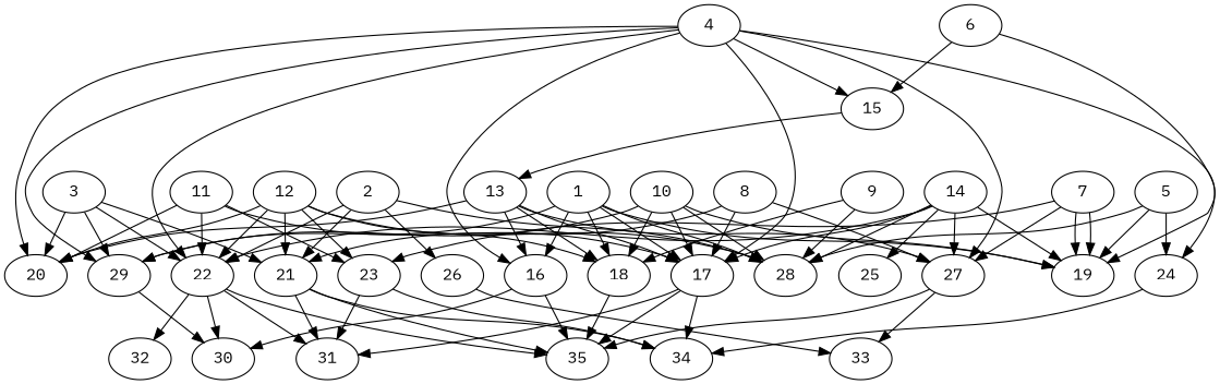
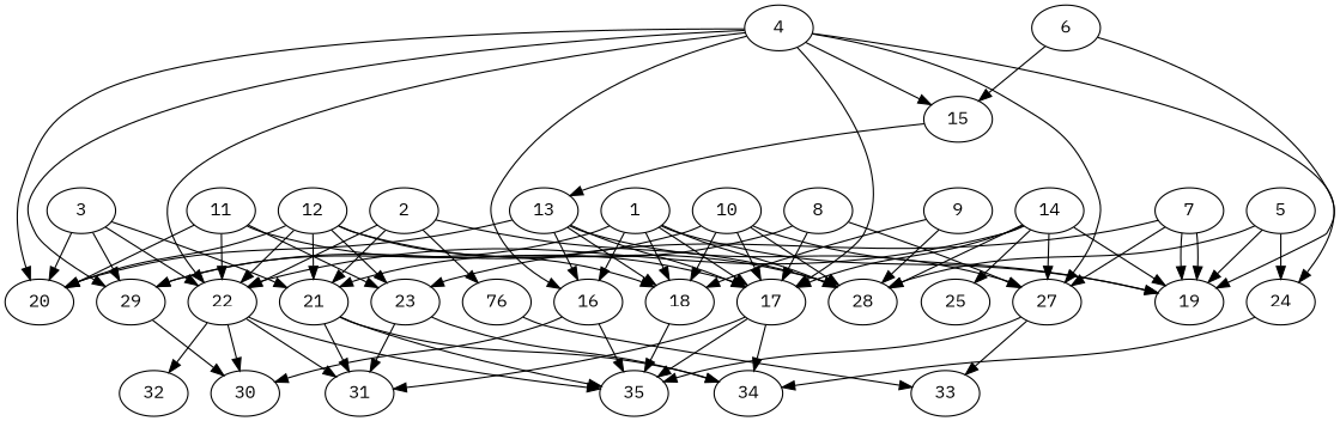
  digraph {
    fontname="IBM Plex Mono"
    node [alpha=0.10 fontname="IBM Plex Mono"]
    edge [fontname="IBM Plex Mono"]
    1 [alpha=0.11 expect_size=5548032]
    16 [alpha=0.08 expect_size=39086080]
    17 [alpha=0.08 expect_size=16507904]
    18 [alpha=0.07 expect_size=34684928]
    19 [alpha=0.06 expect_size=12076032]
    28 [alpha=0.06 expect_size=39450624]
    29 [alpha=0.14 expect_size=9567232]
    30 [alpha=0.01 expect_size=24210432]
    35 [alpha=0.19 expect_size=30989312]
    31 [alpha=0.00 expect_size=6586368]
    34 [alpha=0.12 expect_size=25146368]
    2 [alpha=0.05 expect_size=51146752]
    21 [alpha=0.19 expect_size=49104896]
    22 [alpha=0.05 expect_size=18296832]
-   26 [alpha=0.05 expect_size=47560704]
+   26 [alpha=0.05 expect_size=47560704 label=76]
    32 [alpha=0.04 expect_size=51371008]
    33 [alpha=0.17 expect_size=15726592]
    3 [alpha=0.13 expect_size=36365312]
    20 [alpha=0.13 expect_size=21286912]
    4 [expect_size=50972672]
    15 [alpha=0.00 expect_size=32850944]
    24 [alpha=0.02 expect_size=14204928]
    27 [alpha=0.03 expect_size=20133888]
    13 [alpha=0.09 expect_size=26934272]
    5 [alpha=0.03 expect_size=6720512]
    6 [expect_size=15873024]
    25 [alpha=0.02 expect_size=47008768]
    7 [alpha=0.08 expect_size=38203392]
    23 [alpha=0.04 expect_size=41026560]
    8 [expect_size=17622016]
    9 [alpha=0.04 expect_size=17649664]
    10 [alpha=0.12 expect_size=49744896]
    11 [alpha=0.07 expect_size=35449856]
    12 [expect_size=14651392]
    14 [alpha=0.14 expect_size=9793536]
    1 -> 16
    1 -> 17
    1 -> 18
    1 -> 19
    1 -> 28
    1 -> 29
    16 -> 30
    16 -> 35
    17 -> 35
    17 -> 31
    17 -> 34
    18 -> 35
    29 -> 30
    2 -> 28
    2 -> 21
    2 -> 22
    2 -> 26
    21 -> 35
    21 -> 31
    21 -> 34
    22 -> 30
    22 -> 35
    22 -> 31
    22 -> 32
    26 -> 33
    3 -> 29
    3 -> 21
    3 -> 22
    3 -> 20
    4 -> 16
    4 -> 17
    4 -> 29
    4 -> 22
    4 -> 20
    4 -> 15
    4 -> 24
    4 -> 27
    15 -> 13
    24 -> 34
    27 -> 35
    27 -> 33
    13 -> 16
    13 -> 17
    13 -> 18
    13 -> 20
    13 -> 27
    5 -> 19
    5 -> 28
    5 -> 24
    6 -> 19
    6 -> 15
    7 -> 19
    7 -> 19
    7 -> 27
    7 -> 23
    23 -> 31
    23 -> 34
    8 -> 17
    8 -> 21
    8 -> 27
    9 -> 18
    9 -> 28
    10 -> 17
    10 -> 18
    10 -> 19
    10 -> 28
    10 -> 29
    11 -> 17
    11 -> 22
    11 -> 20
    11 -> 23
    12 -> 18
    12 -> 28
    12 -> 21
    12 -> 22
    12 -> 20
    12 -> 23
    14 -> 17
    14 -> 19
    14 -> 28
    14 -> 22
    14 -> 27
    14 -> 25
  }
